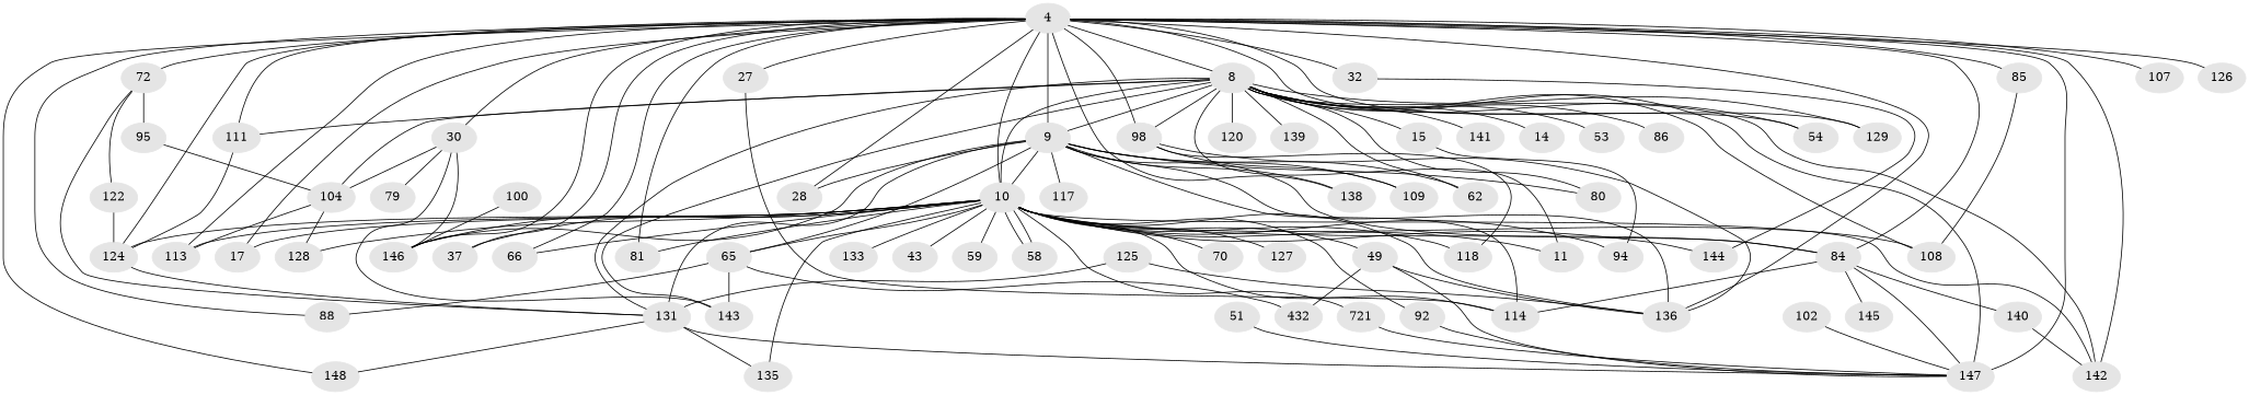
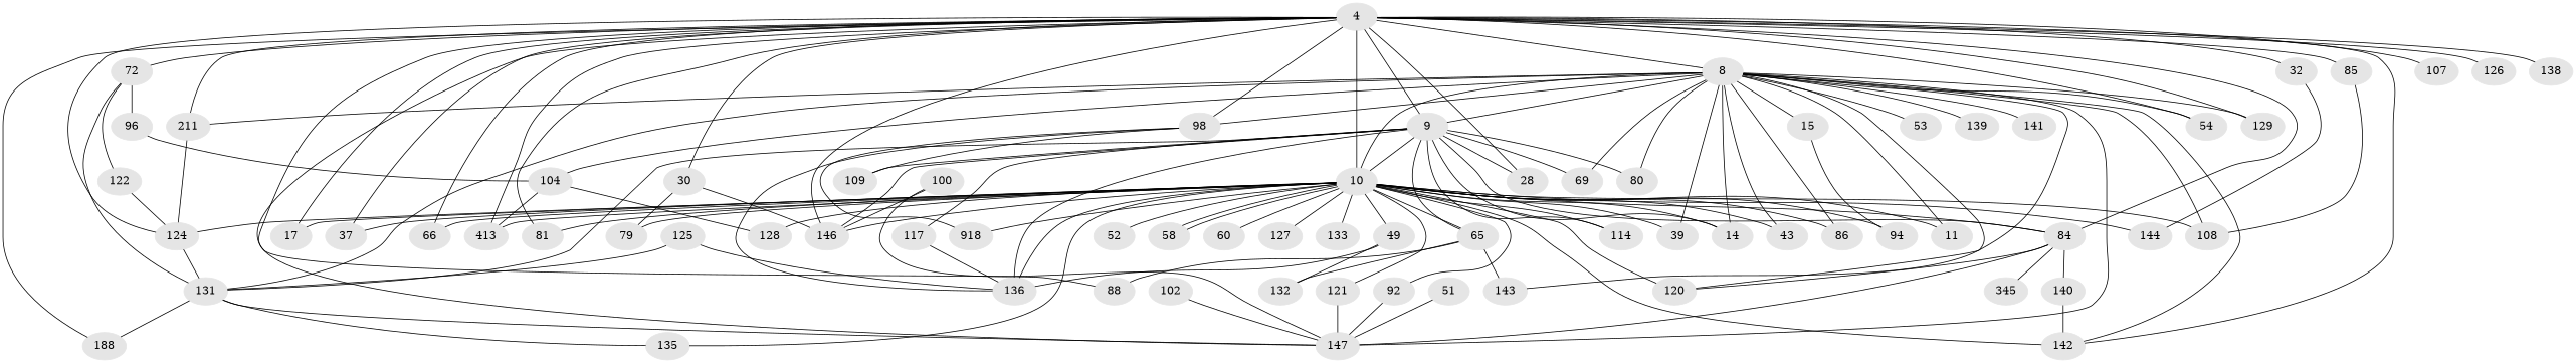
  graph {
    node [color=gray90 style=filled]
    4 [super="+2+1"]
    8 [super="+5"]
    9 [super="+3"]
    10 [super="+6+7"]
    17
-   27
    28
    30
    32
    37
    54
    66
    72 [super="+60+68+26"]
    81
    84 [super="+83+64+78"]
    85
    88
    98 [super="+74"]
    107 [super="+23+61"]
-   111 [super="+110"]
-   113 [super="+87"]
+   111 [super="+110" label=211]
+   113 [super="+87" label=413]
    124 [super="+48+35+57"]
    126
    129
    136 [super="+134"]
    138
    142 [super="+90+106+36+137"]
    146 [super="+93+130"]
    147 [super="+112+67+99"]
-   148
+   148 [label=188]
    11
    14
    15
+   39
    43
    53
-   69 [label=62]
+   69
    80
    86
    104 [super="+44+95"]
    108 [super="+82+55"]
    120 [super="+41+91+73"]
    131 [super="+31+89+101"]
    139
    141
    143 [super="+71"]
    65 [super="+12"]
    109
    114 [super="+103"]
    117
    49
-   52 [label=59]
+   52
    58
-   70 [super="+21"]
+   70 [super="+21" label=60]
    79
    92
    94 [super="+45"]
-   118
-   121 [label=721]
+   118 [label=918]
+   121
    127
    128
    133 [super="+46+62"]
    135
    144
-   96 [label=95]
+   96
    122
    140
-   145
-   132 [label=432]
+   145 [label=345]
+   132
    51
    100
    102
    125
    4 -- 8 [weight=6]
    4 -- 9 [weight=6]
    4 -- 10 [weight=9]
    4 -- 17
-   4 -- 27 [weight=2]
    4 -- 28
    4 -- 30 [weight=2]
    4 -- 32 [weight=2]
    4 -- 37
    4 -- 54
    4 -- 66
    4 -- 72 [weight=2]
    4 -- 81
    4 -- 84
    4 -- 85
    4 -- 88
    4 -- 98 [weight=2]
    4 -- 107 [weight=4]
    4 -- 111
    4 -- 113
    4 -- 124 [weight=3]
    4 -- 126 [weight=2]
    4 -- 129
-   4 -- 136 [weight=4]
+   117 -- 136 [weight=4]
    4 -- 138
    4 -- 142 [weight=2]
    4 -- 146
    4 -- 147 [weight=5]
    4 -- 148
    8 -- 9 [weight=4]
    8 -- 10 [weight=6]
    8 -- 54
    8 -- 98
    8 -- 111
    8 -- 129
    8 -- 142
    8 -- 147 [weight=6]
    8 -- 11
    8 -- 14
    8 -- 15 [weight=2]
+   8 -- 39
+   8 -- 43
    8 -- 53 [weight=2]
    8 -- 69
    8 -- 80
    8 -- 86
    8 -- 104 [weight=3]
    8 -- 108 [weight=2]
    8 -- 120 [weight=3]
    8 -- 131
    8 -- 139 [weight=2]
    8 -- 141 [weight=2]
    8 -- 143
    9 -- 10 [weight=6]
    9 -- 28
    9 -- 84
    9 -- 136 [weight=4]
-   9 -- 138
+   9 -- 14
    9 -- 146
    9 -- 69
    9 -- 80
    9 -- 131 [weight=2]
    9 -- 65
    9 -- 109
    9 -- 114
    9 -- 117 [weight=2]
    10 -- 17
    10 -- 37
    10 -- 66
    10 -- 81
    10 -- 84 [weight=4]
    10 -- 113
    10 -- 124 [weight=4]
    10 -- 136 [weight=2]
    10 -- 142 [weight=3]
    10 -- 146 [weight=3]
    10 -- 11
+   10 -- 14
+   10 -- 39
    10 -- 43
+   10 -- 86
    10 -- 108 [weight=2]
+   10 -- 120 [weight=4]
    10 -- 65 [weight=2]
    10 -- 114
    10 -- 49 [weight=2]
    10 -- 52
    10 -- 58
    10 -- 58
    10 -- 70 [weight=2]
+   10 -- 79
    10 -- 92
    10 -- 94 [weight=2]
    10 -- 118
    10 -- 121
    10 -- 127 [weight=2]
    10 -- 128
    10 -- 133 [weight=4]
    10 -- 135
    10 -- 144
-   27 -- 114
    30 -- 146
-   30 -- 104
-   30 -- 143
    30 -- 79
    32 -- 144
    72 -- 131
    72 -- 96
    72 -- 122
    84 -- 147
-   84 -- 114
+   84 -- 120
    84 -- 140
    84 -- 145
    85 -- 108
    98 -- 136
    98 -- 109
    98 -- 118
    111 -- 124
    124 -- 131
    15 -- 94
    104 -- 113
    104 -- 128
    131 -- 147 [weight=2]
    131 -- 148
    131 -- 135
    65 -- 88
    65 -- 143
    65 -- 132
    49 -- 136
    49 -- 132
    92 -- 147
    121 -- 147
    96 -- 104
    122 -- 124
    140 -- 142
    51 -- 147
    100 -- 146
-   49 -- 147
+   100 -- 147
    102 -- 147
    125 -- 136
    125 -- 131
  }
